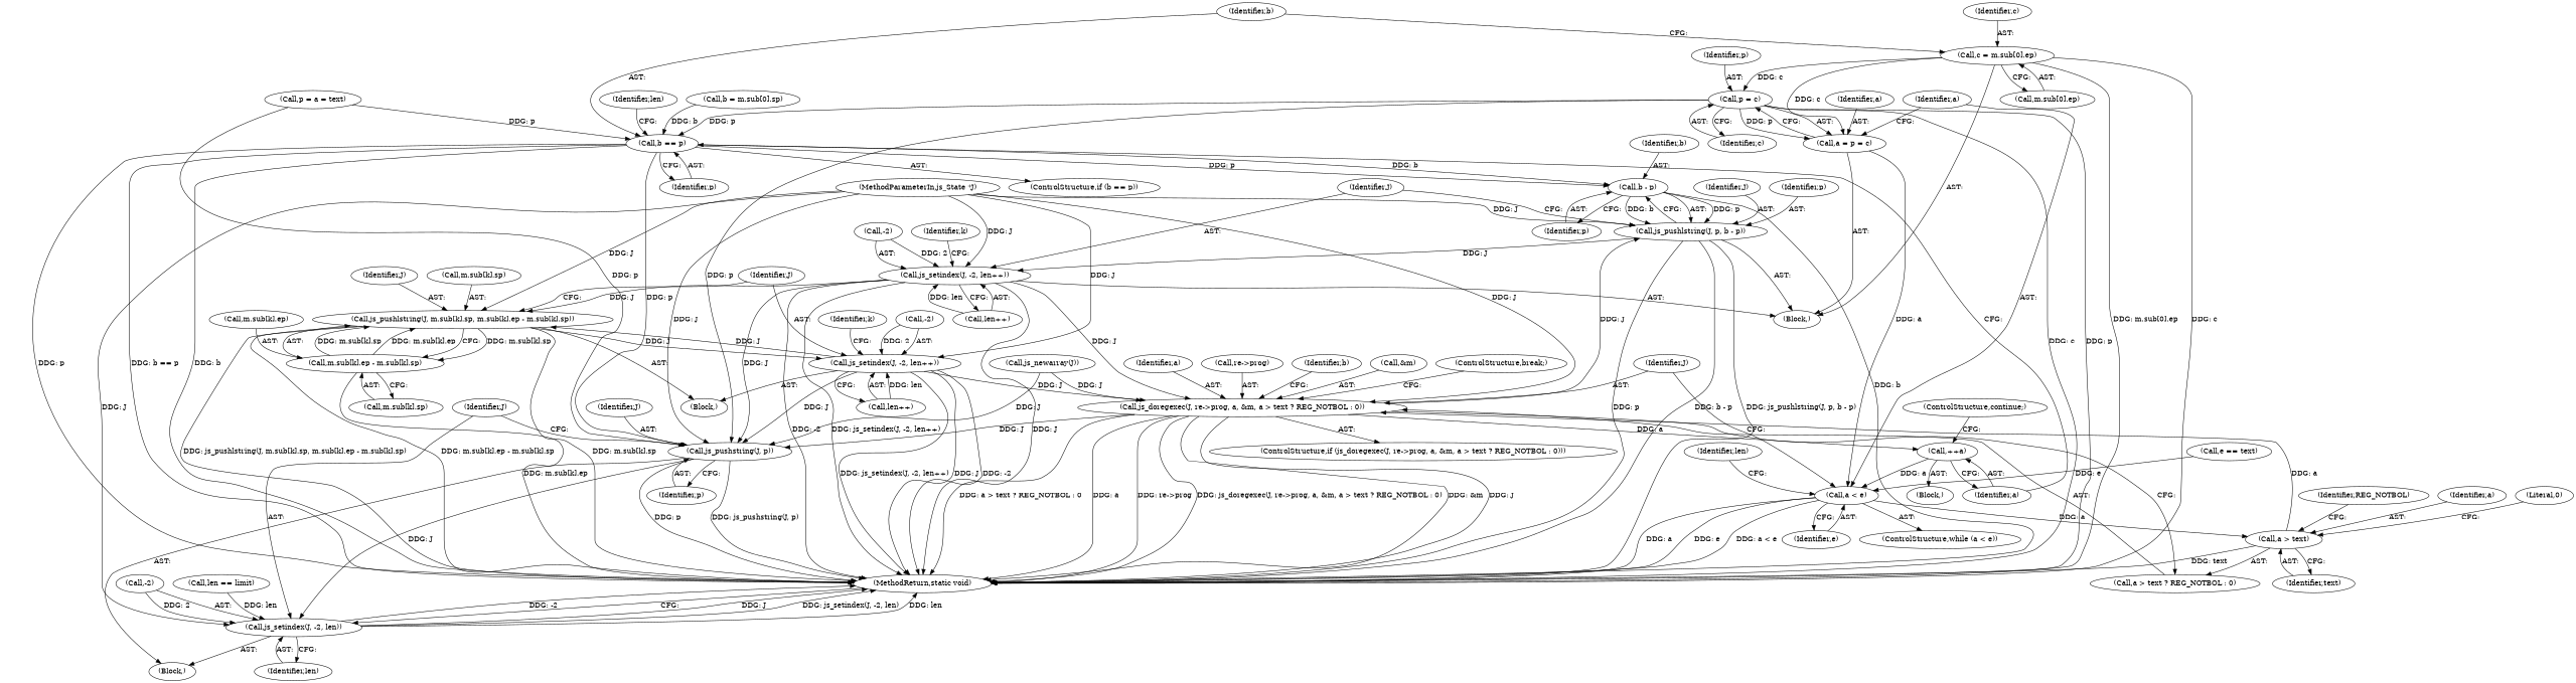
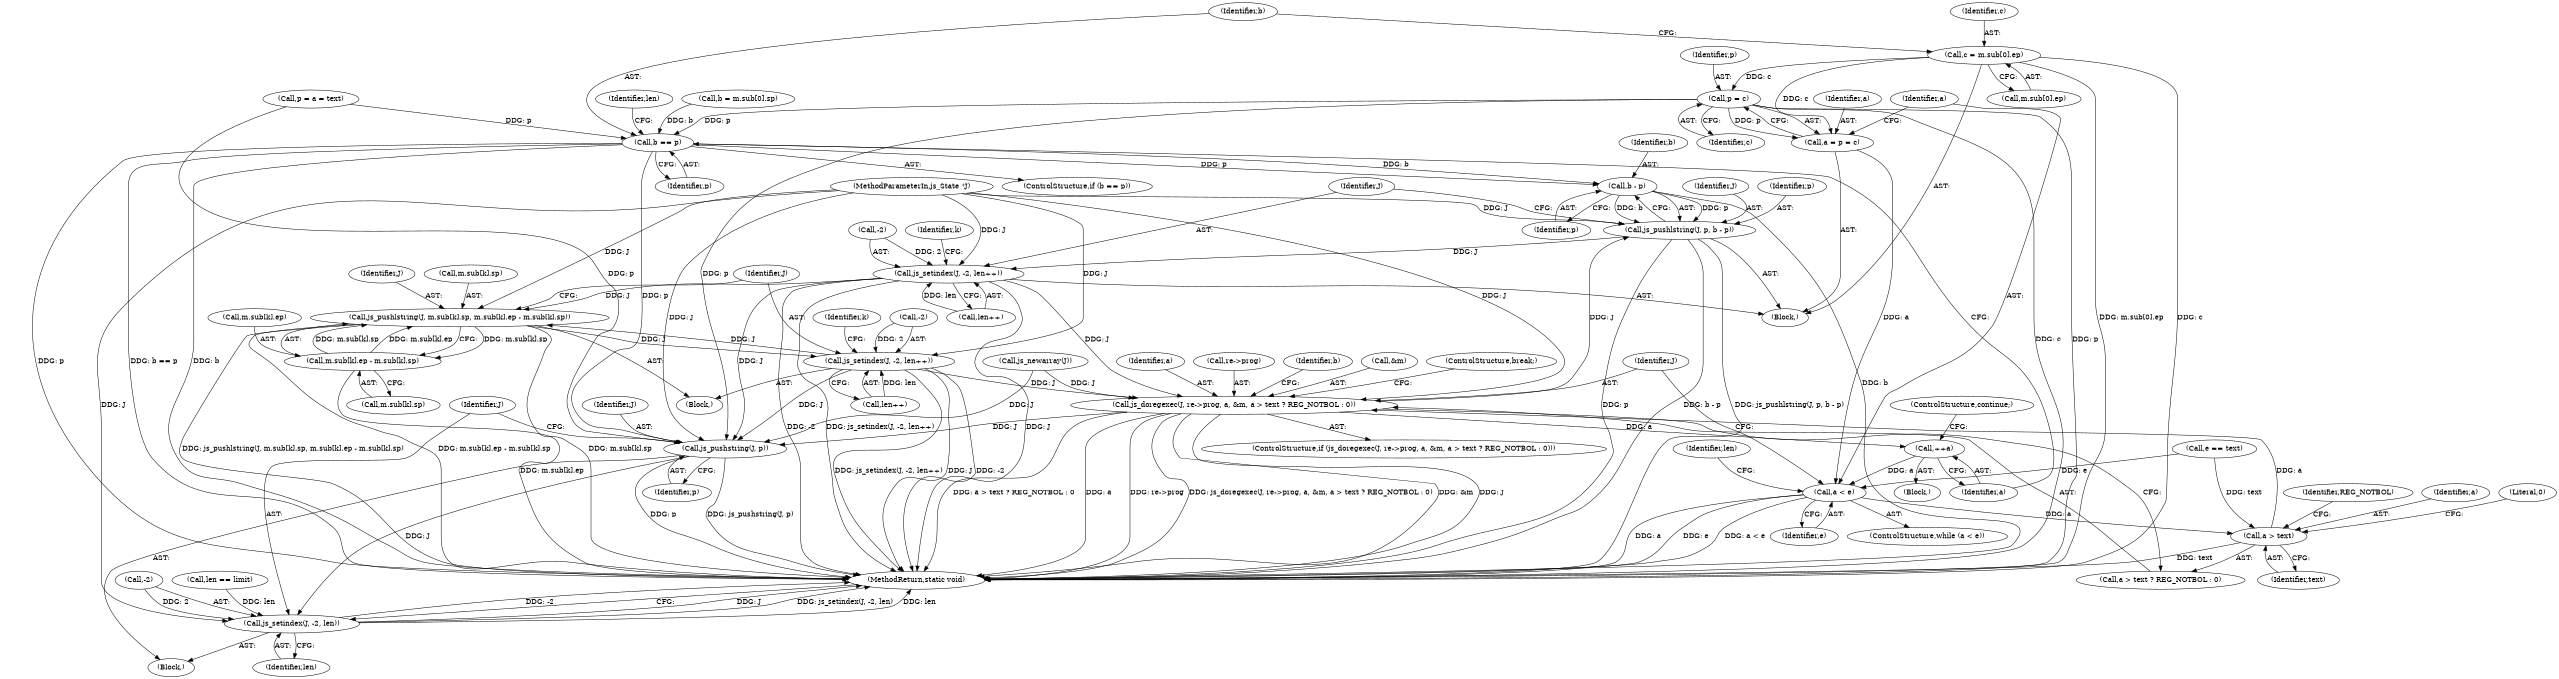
  digraph {
    n1 [label="(Call,p = c)"]
    n2 [label="(Call,b == p)"]
    n3 [label="(Call,js_pushstring(J, p))"]
    n4 [label="(Call,a = p = c)"]
    n5 [label="(MethodReturn,static void)"]
    n6 [label="(Identifier,c)"]
    n7 [label="(Call,b - p)"]
    n8 [label="(ControlStructure,if (b == p))"]
    n9 [label="(Identifier,p)"]
    n10 [label="(Call,js_setindex(J, -2, len))"]
    n11 [label="(Block,)"]
    n12 [label="(Identifier,p)"]
    n13 [label="(Block,)"]
    n14 [label="(Call,a < e)"]
    n15 [label="(Call,c = m.sub[0].ep)"]
    n16 [label="(Call,m.sub[0].ep)"]
    n17 [label="(Call,js_pushlstring(J, p, b - p))"]
    n18 [label="(Identifier,p)"]
    n19 [label="(Call,js_setindex(J, -2, len++))"]
    n20 [label="(Call,js_doregexec(J, re->prog, a, &m, a > text ? REG_NOTBOL : 0))"]
    n21 [label="(Call,js_pushlstring(J, m.sub[k].sp, m.sub[k].ep - m.sub[k].sp))"]
    n22 [label="(Call,len++)"]
    n23 [label="(Call,++a)"]
    n24 [label="(ControlStructure,if (js_doregexec(J, re->prog, a, &m, a > text ? REG_NOTBOL : 0)))"]
    n25 [label="(Call,a > text ? REG_NOTBOL : 0)"]
    n26 [label="(Call,m.sub[k].ep - m.sub[k].sp)"]
    n27 [label="(Call,js_setindex(J, -2, len++))"]
    n28 [label="(Block,)"]
    n29 [label="(Identifier,a)"]
    n30 [label="(Block,)"]
    n31 [label="(Call,a > text)"]
    n32 [label="(Identifier,e)"]
    n33 [label="(ControlStructure,while (a < e))"]
    n34 [label="(Identifier,text)"]
    n35 [label="(Identifier,len)"]
    n36 [label="(Call,m.sub[k].sp)"]
    n37 [label="(Call,len++)"]
    n38 [label="(Literal,0)"]
    n39 [label="(Identifier,p)"]
    n40 [label="(Identifier,b)"]
    n41 [label="(Identifier,J)"]
    n42 [label="(Call,e == text)"]
    n43 [label="(Identifier,J)"]
    n44 [label="(Identifier,b)"]
    n45 [label="(Identifier,p)"]
    n46 [label="(Identifier,J)"]
    n47 [label="(Identifier,REG_NOTBOL)"]
    n48 [label="(Call,-2)"]
    n49 [label="(Identifier,k)"]
    n50 [label="(Identifier,a)"]
    n51 [label="(Identifier,len)"]
    n52 [label="(Call,-2)"]
    n53 [label="(Call,&m)"]
    n54 [label="(ControlStructure,break;)"]
    n55 [label="(Identifier,k)"]
    n56 [label="(Identifier,a)"]
    n57 [label="(Call,len == limit)"]
    n58 [label="(Identifier,J)"]
    n59 [label="(ControlStructure,continue;)"]
    n60 [label="(Call,-2)"]
    n61 [label="(Call,b = m.sub[0].sp)"]
    n62 [label="(Identifier,a)"]
    n63 [label="(Call,js_newarray(J))"]
    n64 [label="(Call,p = a = text)"]
    n65 [label="(Identifier,J)"]
    n66 [label="(Identifier,a)"]
    n67 [label="(Identifier,len)"]
    n68 [label="(Call,m.sub[k].ep)"]
    n69 [label="(Call,m.sub[k].sp)"]
    n70 [label="(Identifier,c)"]
    n71 [label="(Identifier,J)"]
    n72 [label="(Call,re->prog)"]
    n73 [label="(MethodParameterIn,js_State *J)"]
    n74 [label="(Identifier,b)"]
    n75 [label="(Identifier,J)"]
    n1 -> n2 [label="DDG: p"]
    n1 -> n3 [label="DDG: p"]
    n1 -> n4 [label="AST: "]
    n1 -> n4 [label="DDG: p"]
    n1 -> n5 [label="DDG: p"]
    n1 -> n5 [label="DDG: c"]
    n1 -> n6 [label="CFG: "]
    n2 -> n3 [label="DDG: p"]
    n2 -> n5 [label="DDG: p"]
    n2 -> n5 [label="DDG: b == p"]
    n2 -> n5 [label="DDG: b"]
    n2 -> n7 [label="DDG: b"]
    n2 -> n7 [label="DDG: p"]
    n2 -> n8 [label="AST: "]
    n2 -> n9 [label="CFG: "]
    n3 -> n5 [label="DDG: js_pushstring(J, p)"]
    n3 -> n5 [label="DDG: p"]
    n3 -> n10 [label="DDG: J"]
    n3 -> n11 [label="AST: "]
    n3 -> n12 [label="CFG: "]
    n4 -> n1 [label="CFG: "]
    n4 -> n13 [label="AST: "]
    n4 -> n14 [label="DDG: a"]
    n5 -> n10 [label="CFG: "]
    n6 -> n1 [label="AST: "]
    n7 -> n5 [label="DDG: b"]
    n7 -> n17 [label="AST: "]
    n7 -> n17 [label="DDG: p"]
    n7 -> n17 [label="DDG: b"]
    n7 -> n18 [label="CFG: "]
    n9 -> n2 [label="AST: "]
    n10 -> n5 [label="DDG: J"]
    n10 -> n5 [label="DDG: js_setindex(J, -2, len)"]
    n10 -> n5 [label="DDG: len"]
    n10 -> n5 [label="DDG: -2"]
    n10 -> n11 [label="AST: "]
    n10 -> n35 [label="CFG: "]
    n12 -> n3 [label="AST: "]
    n14 -> n5 [label="DDG: e"]
    n14 -> n5 [label="DDG: a < e"]
    n14 -> n5 [label="DDG: a"]
    n14 -> n31 [label="DDG: a"]
    n14 -> n32 [label="CFG: "]
    n14 -> n33 [label="AST: "]
    n15 -> n1 [label="DDG: c"]
    n15 -> n4 [label="DDG: c"]
    n15 -> n5 [label="DDG: c"]
    n15 -> n5 [label="DDG: m.sub[0].ep"]
    n15 -> n13 [label="AST: "]
    n15 -> n16 [label="CFG: "]
    n16 -> n15 [label="AST: "]
    n17 -> n5 [label="DDG: js_pushlstring(J, p, b - p)"]
    n17 -> n5 [label="DDG: p"]
    n17 -> n5 [label="DDG: b - p"]
    n17 -> n7 [label="CFG: "]
    n17 -> n13 [label="AST: "]
    n17 -> n19 [label="DDG: J"]
    n18 -> n7 [label="AST: "]
    n19 -> n3 [label="DDG: J"]
    n19 -> n5 [label="DDG: J"]
    n19 -> n5 [label="DDG: -2"]
    n19 -> n5 [label="DDG: js_setindex(J, -2, len++)"]
    n19 -> n13 [label="AST: "]
    n19 -> n20 [label="DDG: J"]
    n19 -> n21 [label="DDG: J"]
    n19 -> n22 [label="CFG: "]
    n20 -> n3 [label="DDG: J"]
    n20 -> n5 [label="DDG: re->prog"]
    n20 -> n5 [label="DDG: js_doregexec(J, re->prog, a, &m, a > text ? REG_NOTBOL : 0)"]
    n20 -> n5 [label="DDG: &m"]
    n20 -> n5 [label="DDG: a > text ? REG_NOTBOL : 0"]
    n20 -> n5 [label="DDG: a"]
    n20 -> n5 [label="DDG: J"]
    n20 -> n17 [label="DDG: J"]
    n20 -> n23 [label="DDG: a"]
    n20 -> n24 [label="AST: "]
    n20 -> n25 [label="CFG: "]
    n21 -> n5 [label="DDG: m.sub[k].ep - m.sub[k].sp"]
    n21 -> n5 [label="DDG: m.sub[k].sp"]
    n21 -> n5 [label="DDG: js_pushlstring(J, m.sub[k].sp, m.sub[k].ep - m.sub[k].sp)"]
    n21 -> n26 [label="CFG: "]
    n21 -> n26 [label="DDG: m.sub[k].sp"]
    n21 -> n27 [label="DDG: J"]
    n21 -> n28 [label="AST: "]
    n22 -> n19 [label="AST: "]
    n22 -> n19 [label="DDG: len"]
    n23 -> n14 [label="DDG: a"]
    n23 -> n29 [label="CFG: "]
    n23 -> n30 [label="AST: "]
    n25 -> n20 [label="AST: "]
    n26 -> n5 [label="DDG: m.sub[k].ep"]
    n26 -> n21 [label="AST: "]
    n26 -> n21 [label="DDG: m.sub[k].sp"]
    n26 -> n21 [label="DDG: m.sub[k].ep"]
    n26 -> n36 [label="CFG: "]
    n27 -> n3 [label="DDG: J"]
    n27 -> n5 [label="DDG: J"]
    n27 -> n5 [label="DDG: -2"]
    n27 -> n5 [label="DDG: js_setindex(J, -2, len++)"]
    n27 -> n20 [label="DDG: J"]
    n27 -> n21 [label="DDG: J"]
    n27 -> n28 [label="AST: "]
    n27 -> n37 [label="CFG: "]
    n29 -> n2 [label="CFG: "]
    n29 -> n23 [label="AST: "]
    n31 -> n5 [label="DDG: text"]
    n31 -> n20 [label="DDG: a"]
    n31 -> n25 [label="AST: "]
    n31 -> n34 [label="CFG: "]
    n32 -> n14 [label="AST: "]
    n34 -> n31 [label="AST: "]
    n35 -> n10 [label="AST: "]
    n36 -> n26 [label="AST: "]
    n37 -> n27 [label="AST: "]
    n37 -> n27 [label="DDG: len"]
    n38 -> n31 [label="CFG: "]
    n39 -> n1 [label="AST: "]
    n40 -> n7 [label="AST: "]
    n41 -> n21 [label="AST: "]
    n42 -> n14 [label="DDG: e"]
+   n42 -> n31 [label="DDG: text"]
    n43 -> n14 [label="CFG: "]
    n43 -> n20 [label="AST: "]
    n44 -> n2 [label="AST: "]
    n44 -> n15 [label="CFG: "]
    n45 -> n17 [label="AST: "]
    n46 -> n21 [label="CFG: "]
    n46 -> n27 [label="AST: "]
    n47 -> n31 [label="CFG: "]
    n48 -> n27 [label="AST: "]
    n48 -> n27 [label="DDG: 2"]
    n49 -> n19 [label="CFG: "]
    n50 -> n4 [label="CFG: "]
    n50 -> n14 [label="AST: "]
    n51 -> n2 [label="CFG: "]
    n52 -> n10 [label="AST: "]
    n52 -> n10 [label="DDG: 2"]
    n53 -> n20 [label="AST: "]
    n54 -> n20 [label="CFG: "]
    n55 -> n27 [label="CFG: "]
    n56 -> n31 [label="AST: "]
    n57 -> n10 [label="DDG: len"]
    n58 -> n17 [label="CFG: "]
    n58 -> n19 [label="AST: "]
    n59 -> n23 [label="CFG: "]
    n60 -> n19 [label="AST: "]
    n60 -> n19 [label="DDG: 2"]
    n61 -> n2 [label="DDG: b"]
    n62 -> n20 [label="AST: "]
    n63 -> n3 [label="DDG: J"]
    n63 -> n20 [label="DDG: J"]
    n64 -> n2 [label="DDG: p"]
    n64 -> n3 [label="DDG: p"]
    n65 -> n17 [label="AST: "]
    n66 -> n4 [label="AST: "]
    n67 -> n14 [label="CFG: "]
    n68 -> n26 [label="AST: "]
    n69 -> n21 [label="AST: "]
    n70 -> n15 [label="AST: "]
    n71 -> n3 [label="AST: "]
    n72 -> n20 [label="AST: "]
    n73 -> n3 [label="DDG: J"]
    n73 -> n10 [label="DDG: J"]
    n73 -> n17 [label="DDG: J"]
    n73 -> n19 [label="DDG: J"]
    n73 -> n20 [label="DDG: J"]
    n73 -> n21 [label="DDG: J"]
    n73 -> n27 [label="DDG: J"]
    n74 -> n20 [label="CFG: "]
    n75 -> n3 [label="CFG: "]
    n75 -> n10 [label="AST: "]
  }
